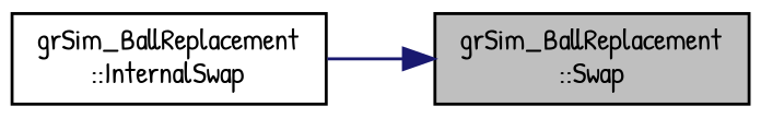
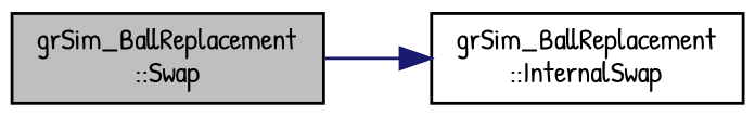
  digraph {
    rankdir=LR
    fontname="Patrick Hand"
    node [color=black fontname="Patrick Hand" fontsize=10 shape=record style=filled]
    n1 [fillcolor=grey75 fontcolor=black height=0.2 label="grSim_BallReplacement\l::Swap" width=0.4]
    n2 [fillcolor=white height=0.2 label="grSim_BallReplacement\l::InternalSwap" width=0.4]
-   n2 -> n1 [color=midnightblue fontname="Patrick Hand" fontsize=10 labelfontname=Helvetica labelfontsize=10 style=solid]
+   n1 -> n2 [color=midnightblue fontname="Patrick Hand" fontsize=10 labelfontname=Helvetica labelfontsize=10 style=solid]
  }
